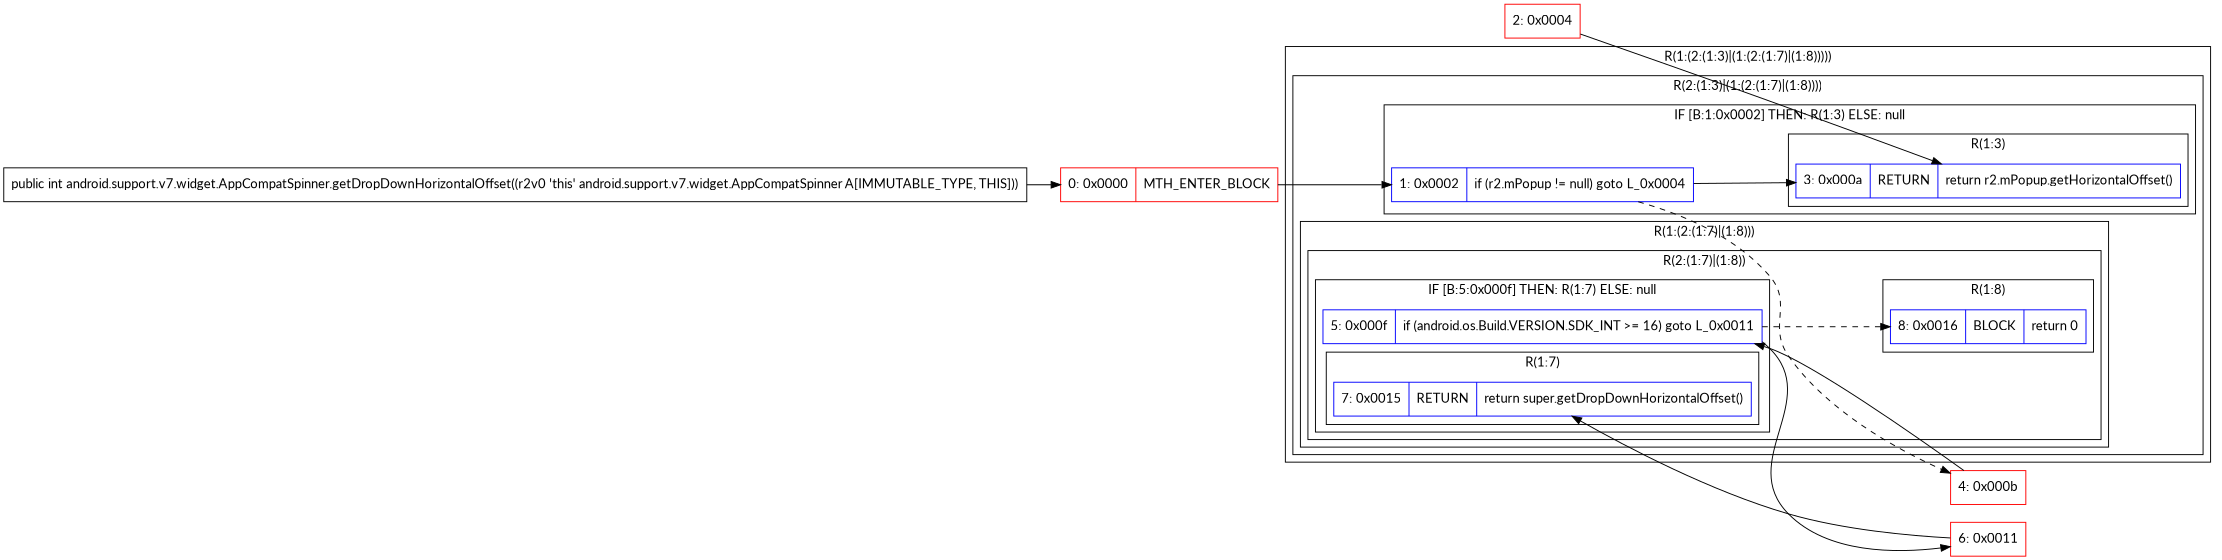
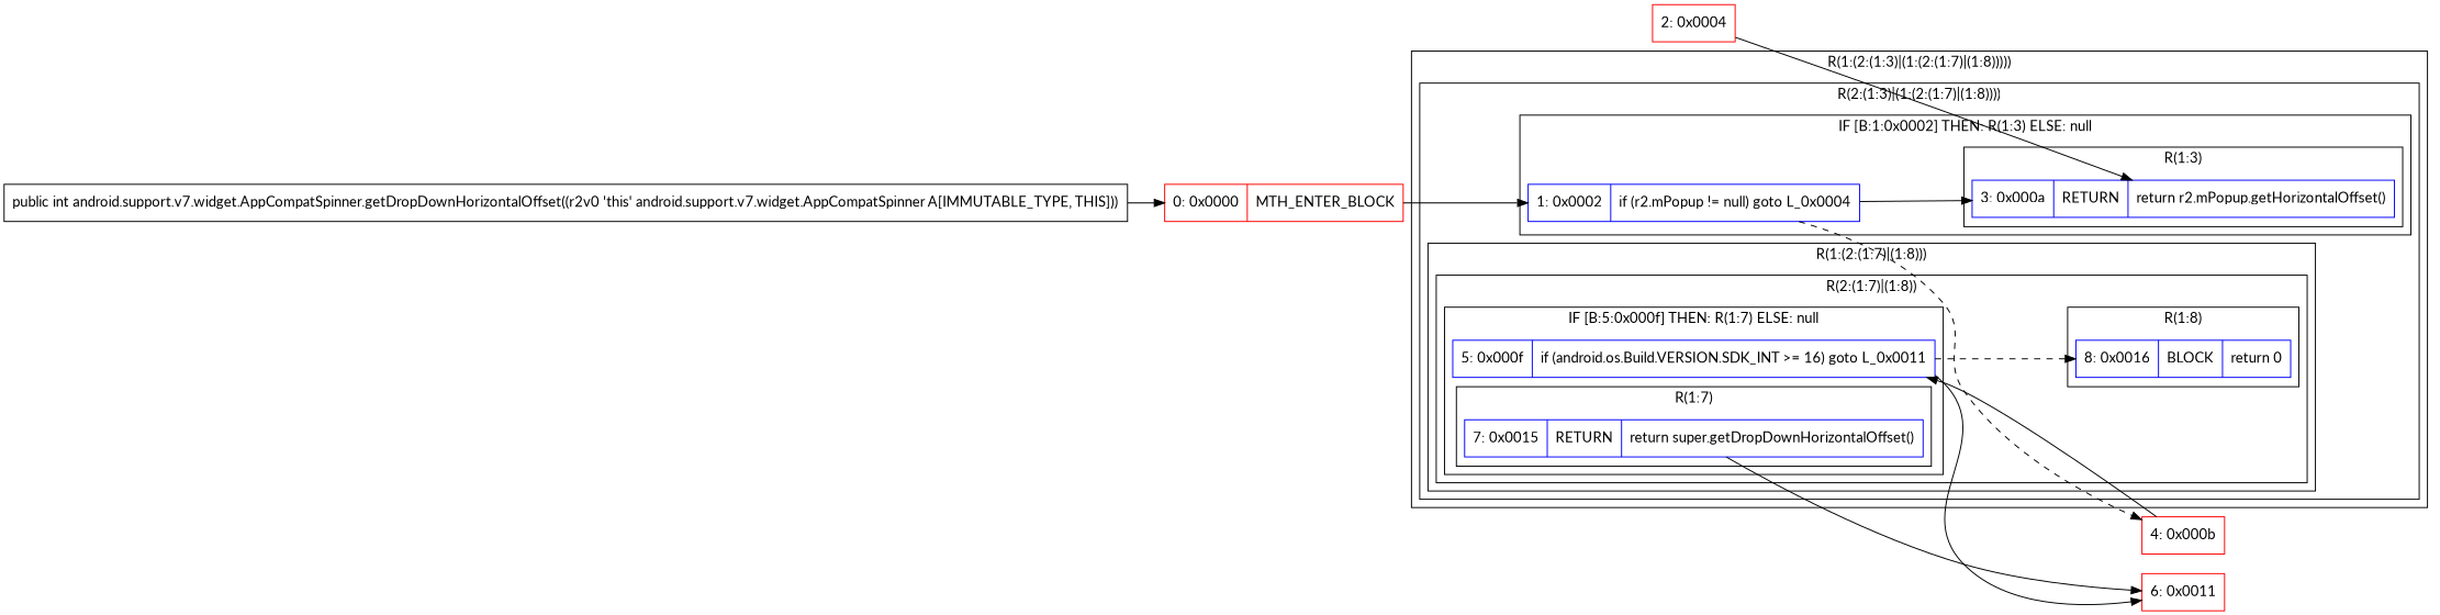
  digraph {
    fontname=Lato
    rankdir=LR
    node [color=blue fontname=Lato shape=record]
    edge [fontname=Lato]
    n1 [label="{3\:\ 0x000a|RETURN\l|return r2.mPopup.getHorizontalOffset()\l}"]
    n2 [label="{1\:\ 0x0002|if (r2.mPopup != null) goto L_0x0004\l}"]
    n3 [label="{7\:\ 0x0015|RETURN\l|return super.getDropDownHorizontalOffset()\l}"]
    n4 [label="{5\:\ 0x000f|if (android.os.Build.VERSION.SDK_INT \>= 16) goto L_0x0011\l}"]
    n5 [label="{8\:\ 0x0016|BLOCK\l|return 0\l}"]
    n6 [color=red label="{4\:\ 0x000b}"]
    n7 [color=red label="{6\:\ 0x0011}"]
    n8 [color=red label="{2\:\ 0x0004}"]
    n9 [color=red label="{0\:\ 0x0000|MTH_ENTER_BLOCK\l}"]
    n10 [label="{public int android.support.v7.widget.AppCompatSpinner.getDropDownHorizontalOffset((r2v0 'this' android.support.v7.widget.AppCompatSpinner A[IMMUTABLE_TYPE, THIS])) }" color=""]
    subgraph cluster_1 {
      label="R(1:(2:(1:3)|(1:(2:(1:7)|(1:8)))))"
      subgraph cluster_2 {
        label="R(2:(1:3)|(1:(2:(1:7)|(1:8))))"
        subgraph cluster_3 {
          label="IF [B:1:0x0002] THEN: R(1:3) ELSE: null"
          n2
          subgraph cluster_4 {
            label="R(1:3)"
            n1
          }
        }
        subgraph cluster_5 {
          label="R(1:(2:(1:7)|(1:8)))"
          subgraph cluster_6 {
            label="R(2:(1:7)|(1:8))"
            subgraph cluster_7 {
              label="IF [B:5:0x000f] THEN: R(1:7) ELSE: null"
              n4
              subgraph cluster_8 {
                label="R(1:7)"
                n3
              }
            }
            subgraph cluster_9 {
              label="R(1:8)"
              n5
            }
          }
        }
      }
    }
    n2 -> n1
    n2 -> n6 [style=dashed]
    n4 -> n5 [style=dashed]
    n4 -> n7
    n6 -> n4
-   n7 -> n3
+   n3 -> n7
    n8 -> n1
    n9 -> n2
    n10 -> n9
  }
